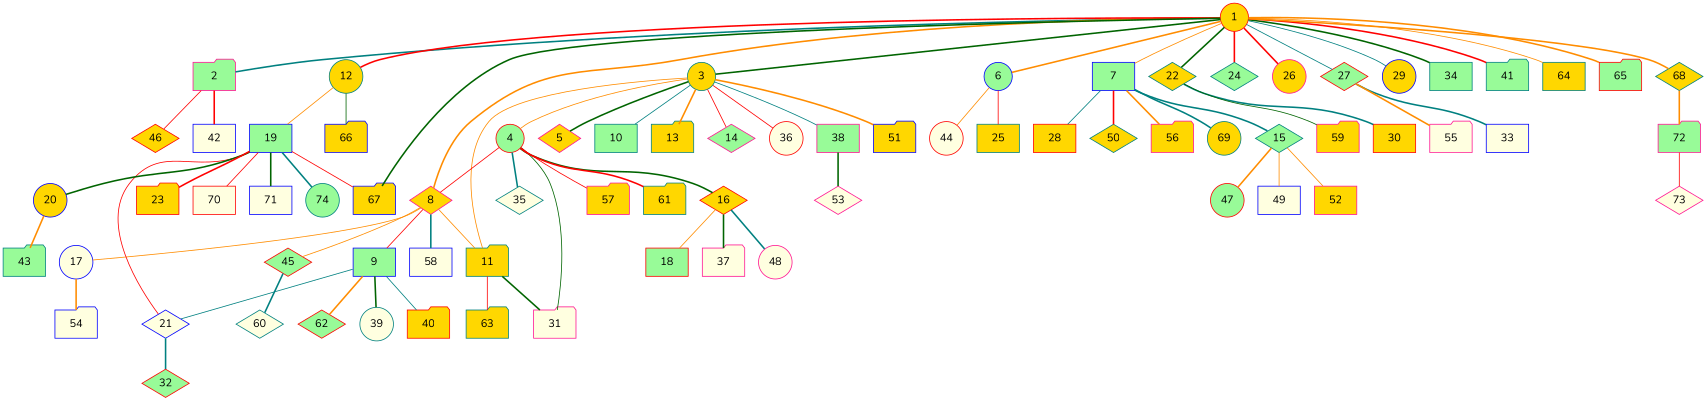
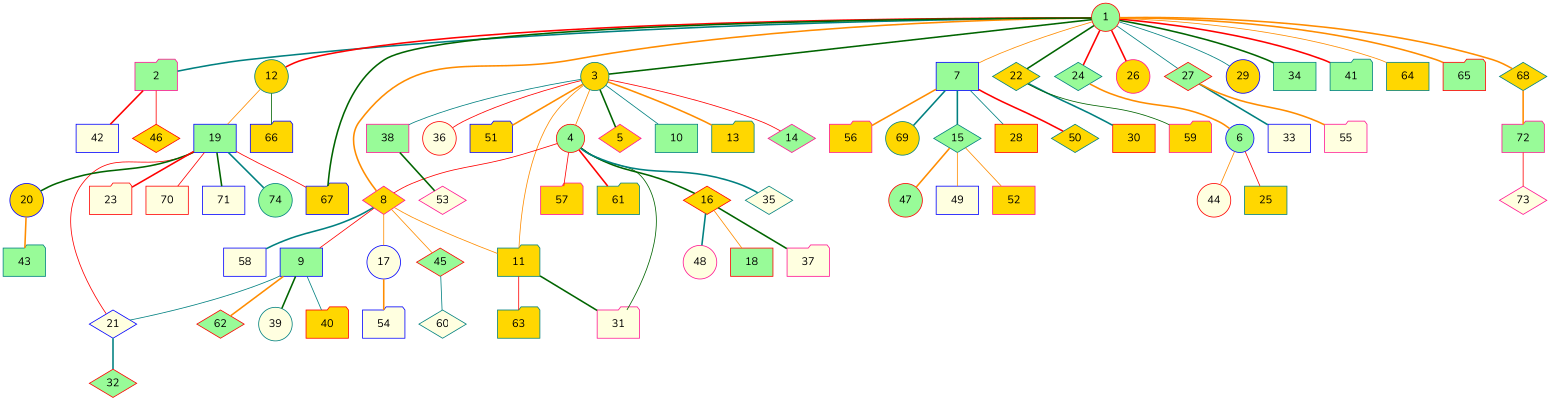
  graph {
    fontname=Nunito
    node [color=teal fillcolor=gold fontname=Nunito shape=folder style=filled]
    edge [color=darkorange fontname=Nunito style=bold]
-   1 [color=red shape=circle]
+   1 [color=red fillcolor=palegreen shape=circle]
    2 [color=deeppink fillcolor=palegreen]
    3 [shape=circle]
    6 [color=blue fillcolor=palegreen shape=circle]
    7 [color=blue fillcolor=palegreen shape=box]
    8 [color=deeppink shape=diamond]
    12 [shape=circle]
    22 [shape=diamond]
    24 [fillcolor=palegreen shape=diamond]
    26 [color=deeppink shape=circle]
    27 [color=red fillcolor=palegreen shape=diamond]
    29 [color=blue shape=circle]
    34 [fillcolor=palegreen shape=box]
    41 [fillcolor=palegreen]
    64 [shape=box]
    65 [color=red fillcolor=palegreen]
    67 [color=blue]
    68 [shape=diamond]
    42 [color=blue fillcolor=lightyellow shape=box]
    46 [color=red shape=diamond]
    4 [color=red fillcolor=palegreen shape=circle]
    5 [color=deeppink shape=diamond]
    10 [fillcolor=palegreen shape=box]
    11
    13
    14 [color=deeppink fillcolor=palegreen shape=diamond]
    36 [color=red fillcolor=lightyellow shape=circle]
    38 [color=deeppink fillcolor=palegreen shape=box]
    51 [color=blue]
    25 [shape=box]
    44 [color=red fillcolor=lightyellow shape=circle]
    15 [fillcolor=palegreen shape=diamond]
    28 [color=red shape=box]
    50 [shape=diamond]
    56 [color=deeppink]
    69 [shape=circle]
    9 [color=blue fillcolor=palegreen shape=box]
    17 [color=blue fillcolor=lightyellow shape=circle]
    45 [color=red fillcolor=palegreen shape=diamond]
    58 [color=blue fillcolor=lightyellow shape=box]
    19 [color=blue fillcolor=palegreen shape=box]
    66 [color=blue]
    30 [color=red shape=box]
    59 [color=deeppink]
    33 [color=blue fillcolor=lightyellow shape=box]
    55 [color=deeppink fillcolor=lightyellow]
    72 [color=deeppink fillcolor=palegreen]
    16 [color=red shape=diamond]
    31 [color=deeppink fillcolor=lightyellow]
    35 [fillcolor=lightyellow shape=diamond]
    57 [color=deeppink]
    61
    63
    53 [color=deeppink fillcolor=lightyellow shape=diamond]
    18 [color=red fillcolor=palegreen shape=box]
    37 [color=deeppink fillcolor=lightyellow]
    48 [color=deeppink fillcolor=lightyellow shape=circle]
    47 [color=red fillcolor=palegreen shape=circle]
    49 [color=blue fillcolor=lightyellow shape=box]
    52 [color=deeppink shape=box]
    21 [color=blue fillcolor=lightyellow shape=diamond]
    39 [fillcolor=lightyellow shape=circle]
    40 [color=red]
    62 [color=red fillcolor=palegreen shape=diamond]
    54 [color=blue fillcolor=lightyellow]
    60 [fillcolor=lightyellow shape=diamond]
    32 [color=red fillcolor=palegreen shape=diamond]
    20 [color=blue shape=circle]
-   23 [color=red]
+   23 [color=red fillcolor=lightyellow]
    70 [color=red fillcolor=lightyellow shape=box]
    71 [color=blue fillcolor=lightyellow shape=box]
    74 [fillcolor=palegreen shape=circle]
    43 [fillcolor=palegreen]
    73 [color=deeppink fillcolor=lightyellow shape=diamond]
    1 -- 2 [color=teal]
    1 -- 3 [color=darkgreen]
-   1 -- 6
+   24 -- 6
    1 -- 7 [style=solid]
    1 -- 8
    1 -- 12 [color=red]
    1 -- 22 [color=darkgreen]
    1 -- 24 [color=red]
    1 -- 26 [color=red]
    1 -- 27 [color=teal style=solid]
    1 -- 29 [color=teal style=solid]
    1 -- 34 [color=darkgreen]
    1 -- 41 [color=red]
    1 -- 64 [style=solid]
    1 -- 65
    1 -- 67 [color=darkgreen]
    1 -- 68
    2 -- 42 [color=red]
    2 -- 46 [color=red style=solid]
    3 -- 4 [style=solid]
    3 -- 5 [color=darkgreen]
    3 -- 10 [color=teal style=solid]
    3 -- 11 [style=solid]
    3 -- 13
    3 -- 14 [color=red style=solid]
    3 -- 36 [color=red style=solid]
    3 -- 38 [color=teal style=solid]
    3 -- 51
    6 -- 25 [color=red style=solid]
    6 -- 44 [style=solid]
    7 -- 15 [color=teal]
    7 -- 28 [color=teal style=solid]
    7 -- 50 [color=red]
    7 -- 56
    7 -- 69 [color=teal]
    8 -- 11 [style=solid]
    8 -- 9 [color=red style=solid]
    8 -- 17 [style=solid]
    8 -- 45 [style=solid]
    8 -- 58 [color=teal]
    12 -- 19 [style=solid]
    12 -- 66 [color=darkgreen style=solid]
    22 -- 30 [color=teal]
    22 -- 59 [color=darkgreen style=solid]
    27 -- 33 [color=teal]
    27 -- 55
    68 -- 72
    4 -- 8 [color=red style=solid]
    4 -- 16 [color=darkgreen]
    4 -- 31 [color=darkgreen style=solid]
    4 -- 35 [color=teal]
    4 -- 57 [color=red style=solid]
    4 -- 61 [color=red]
    11 -- 31 [color=darkgreen]
    11 -- 63 [color=red style=solid]
    38 -- 53 [color=darkgreen]
    15 -- 47
    15 -- 49 [style=solid]
    15 -- 52 [style=solid]
    9 -- 21 [color=teal style=solid]
    9 -- 39 [color=darkgreen]
    9 -- 40 [color=teal style=solid]
    9 -- 62
    17 -- 54
-   45 -- 60 [color=teal]
+   45 -- 60 [color=teal style=solid]
    19 -- 67 [color=red style=solid]
    19 -- 21 [color=red style=solid]
    19 -- 20 [color=darkgreen]
    19 -- 23 [color=red]
    19 -- 70 [color=red style=solid]
    19 -- 71 [color=darkgreen]
    19 -- 74 [color=teal]
    72 -- 73 [color=red style=solid]
    16 -- 18 [style=solid]
    16 -- 37 [color=darkgreen]
    16 -- 48 [color=teal]
    21 -- 32 [color=teal]
    20 -- 43
  }
